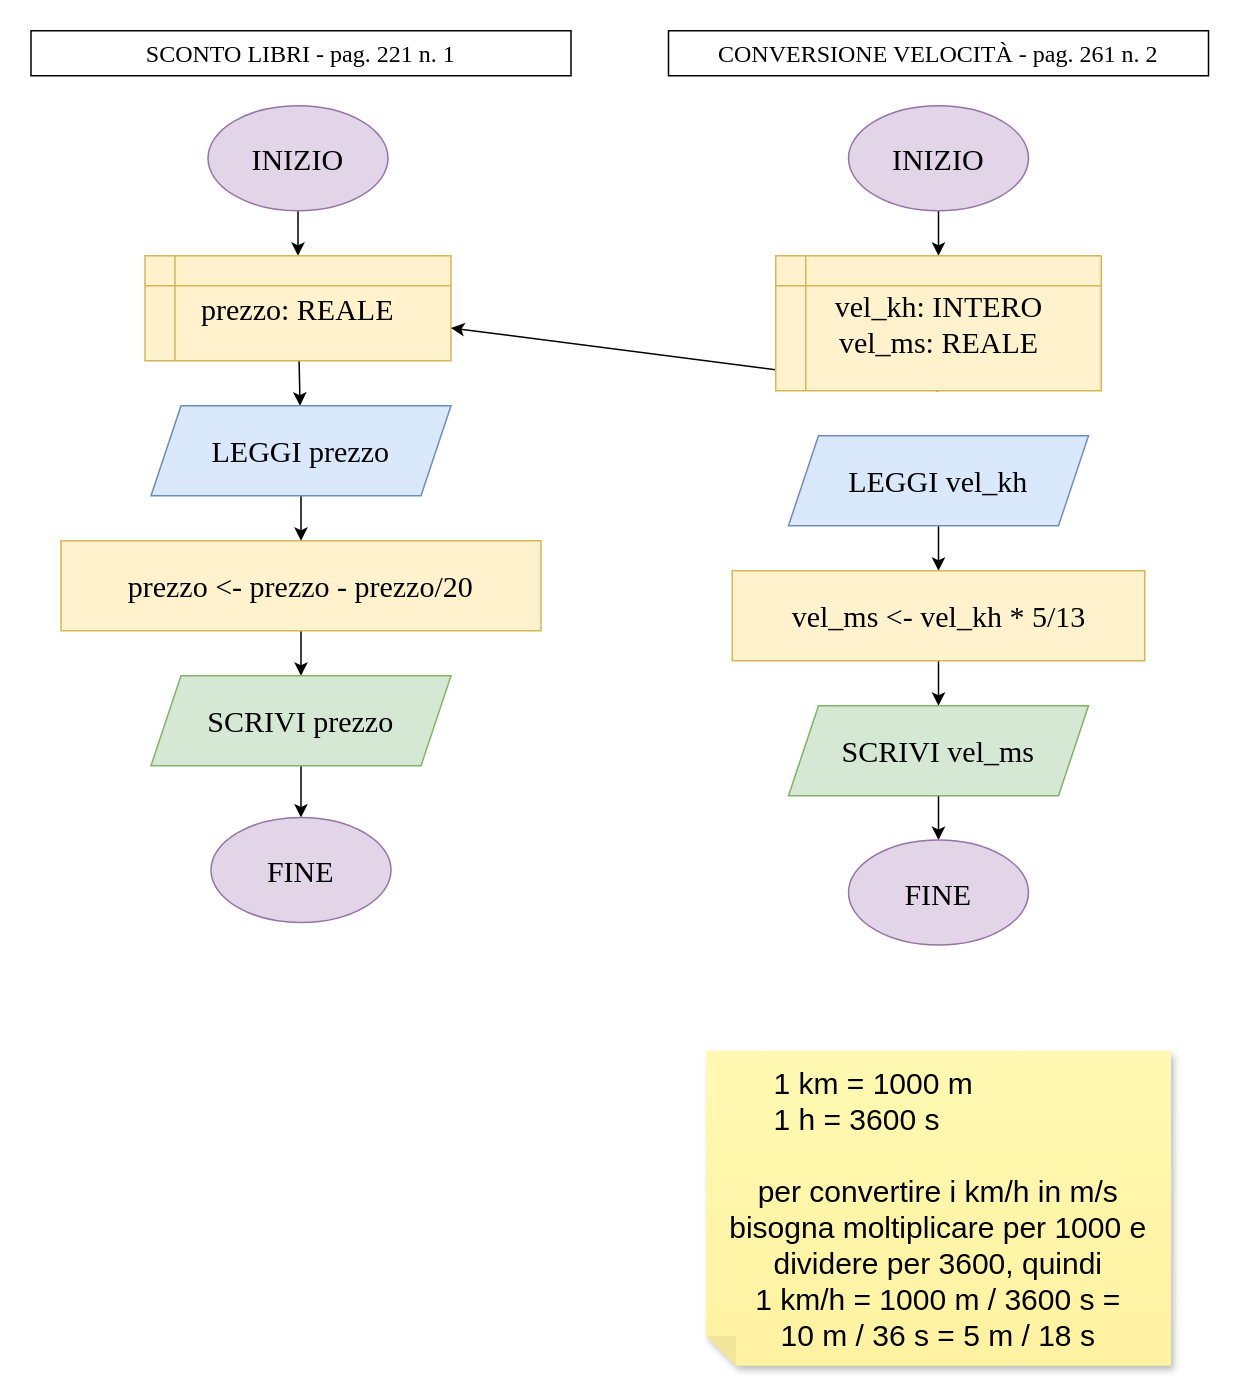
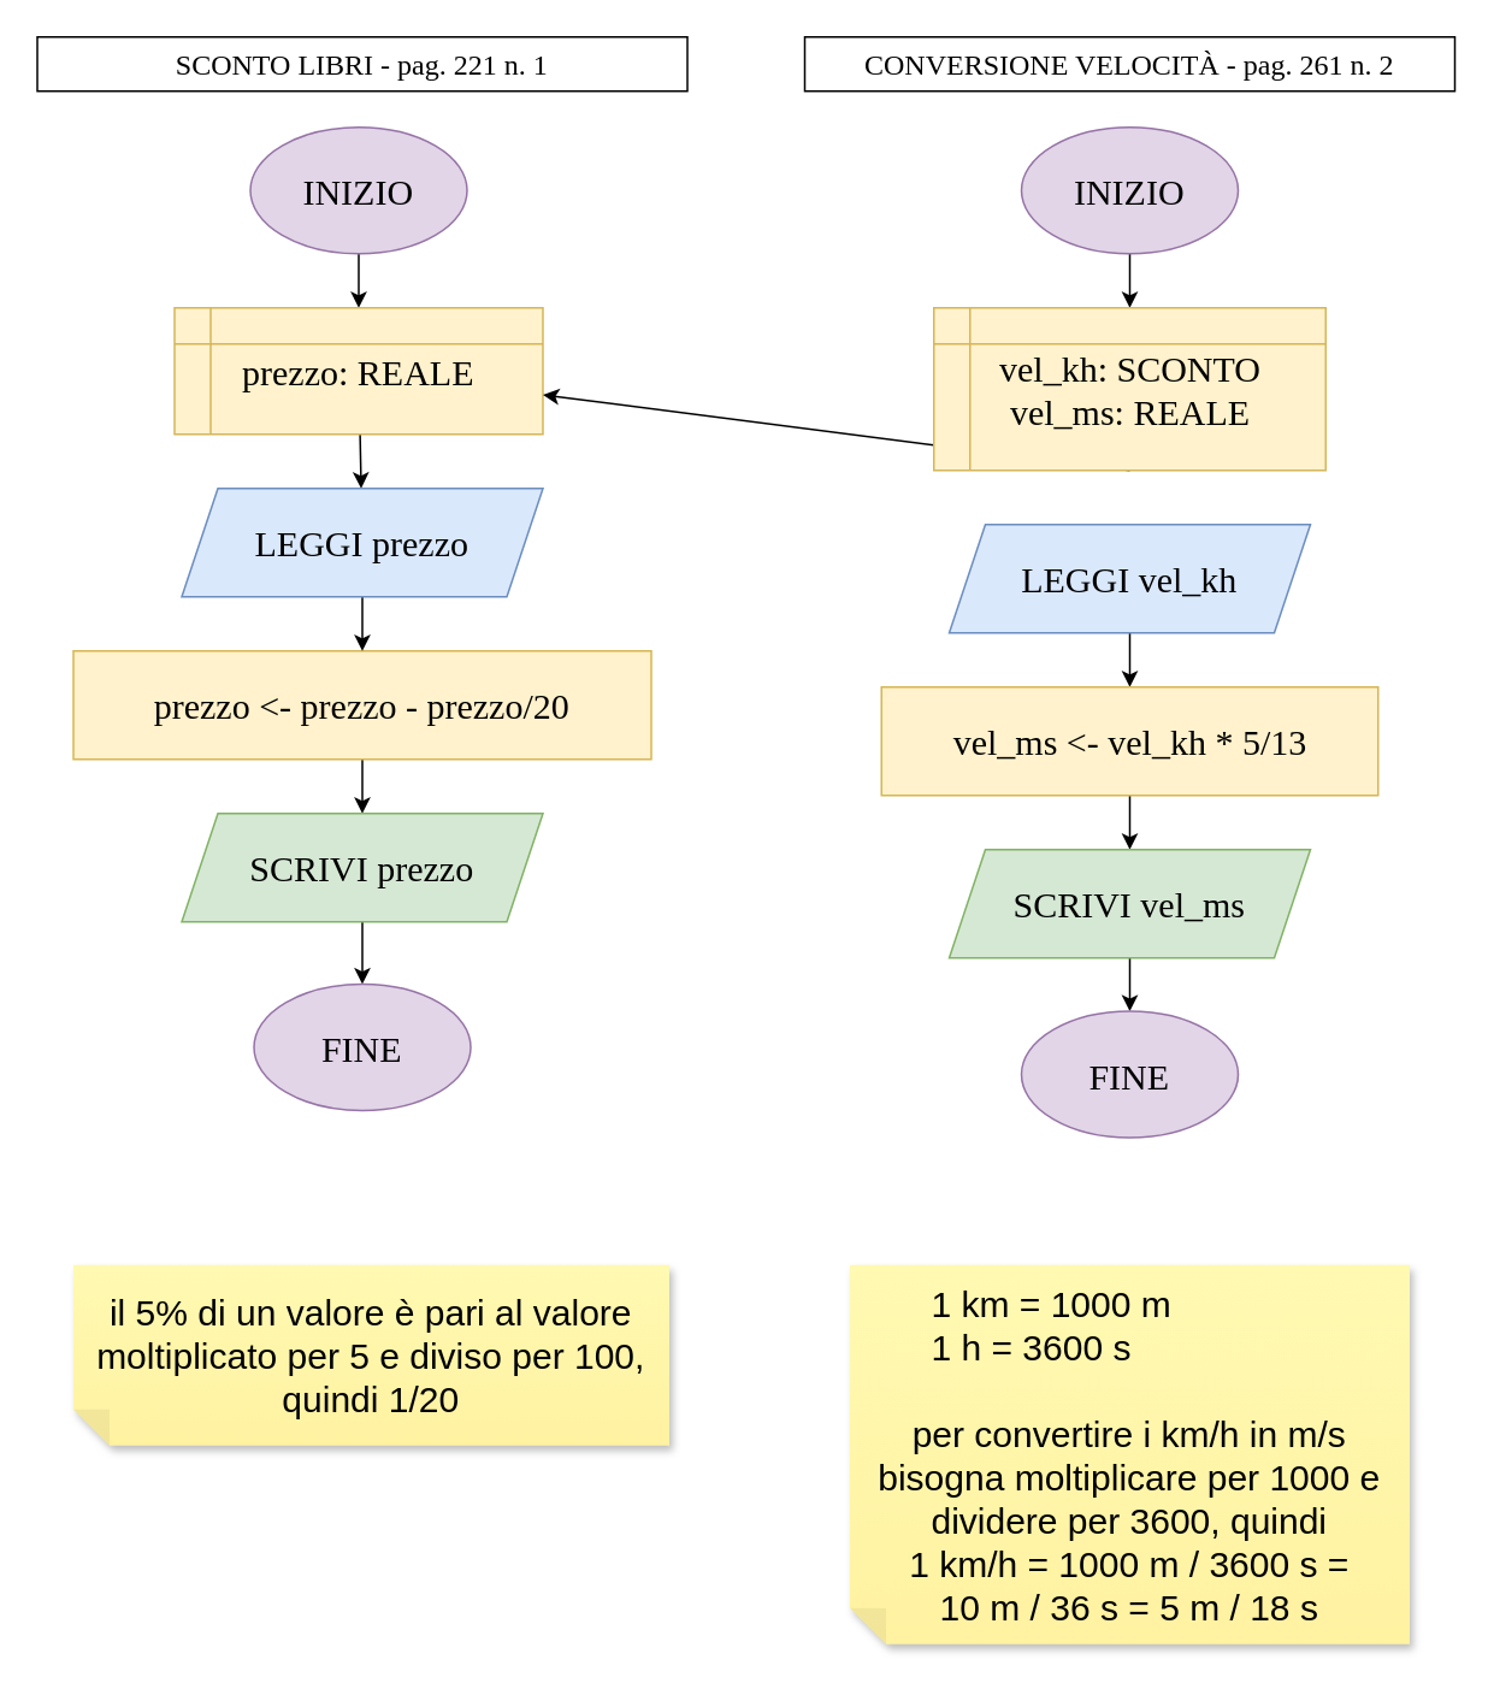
  <mxCell id="0" />
  <mxCell id="1" parent="0" />
  <mxCell id="2" style="edgeStyle=none;html=1;exitX=0.5;exitY=1;exitDx=0;exitDy=0;entryX=0.5;entryY=0;entryDx=0;entryDy=0;fontFamily=Verdana;fontSize=20;" parent="1" source="3" target="5" edge="1"><mxGeometry relative="1" as="geometry" /></mxCell>
  <mxCell id="3" value="INIZIO" style="ellipse;whiteSpace=wrap;html=1;fontSize=20;align=center;fontFamily=Verdana;fillColor=#e1d5e7;strokeColor=#9673a6;" parent="1" vertex="1"><mxGeometry x="138" y="70" width="120" height="70" as="geometry" /></mxCell>
  <mxCell id="4" value="" style="edgeStyle=none;html=1;fontFamily=Verdana;fontSize=20;" parent="1" source="5" target="9" edge="1"><mxGeometry relative="1" as="geometry" /></mxCell>
  <mxCell id="5" value="prezzo: REALE" style="shape=internalStorage;whiteSpace=wrap;html=1;backgroundOutline=1;fontFamily=Verdana;fontSize=20;fillColor=#fff2cc;strokeColor=#d6b656;" parent="1" vertex="1"><mxGeometry x="96" y="170" width="204" height="70" as="geometry" /></mxCell>
  <mxCell id="6" style="edgeStyle=none;html=1;exitX=0.5;exitY=1;exitDx=0;exitDy=0;entryX=0.5;entryY=0;entryDx=0;entryDy=0;fontFamily=Verdana;fontSize=20;" parent="1" source="7" target="11" edge="1"><mxGeometry relative="1" as="geometry" /></mxCell>
  <mxCell id="7" value="prezzo &amp;lt;- prezzo - prezzo/20" style="whiteSpace=wrap;html=1;fontSize=20;fontFamily=Verdana;align=center;fillColor=#fff2cc;strokeColor=#d6b656;" parent="1" vertex="1"><mxGeometry x="40" y="360" width="320" height="60" as="geometry" /></mxCell>
  <mxCell id="8" style="edgeStyle=none;html=1;exitX=0.5;exitY=1;exitDx=0;exitDy=0;entryX=0.5;entryY=0;entryDx=0;entryDy=0;fontFamily=Verdana;fontSize=20;" parent="1" source="9" target="7" edge="1"><mxGeometry relative="1" as="geometry" /></mxCell>
  <mxCell id="9" value="LEGGI prezzo" style="shape=parallelogram;perimeter=parallelogramPerimeter;whiteSpace=wrap;html=1;fixedSize=1;fontSize=20;fontFamily=Verdana;fillColor=#dae8fc;strokeColor=#6c8ebf;" parent="1" vertex="1"><mxGeometry x="100" y="270" width="200" height="60" as="geometry" /></mxCell>
  <mxCell id="10" style="edgeStyle=none;html=1;exitX=0.5;exitY=1;exitDx=0;exitDy=0;entryX=0.5;entryY=0;entryDx=0;entryDy=0;fontFamily=Verdana;fontSize=20;" parent="1" source="11" target="12" edge="1"><mxGeometry relative="1" as="geometry" /></mxCell>
  <mxCell id="11" value="SCRIVI prezzo" style="shape=parallelogram;perimeter=parallelogramPerimeter;whiteSpace=wrap;html=1;fixedSize=1;fontSize=20;fontFamily=Verdana;fillColor=#d5e8d4;strokeColor=#82b366;" parent="1" vertex="1"><mxGeometry x="100" y="450" width="200" height="60" as="geometry" /></mxCell>
  <mxCell id="12" value="FINE" style="ellipse;whiteSpace=wrap;html=1;fontSize=20;align=center;fontFamily=Verdana;fillColor=#e1d5e7;strokeColor=#9673a6;" parent="1" vertex="1"><mxGeometry x="140" y="544.5" width="120" height="70" as="geometry" /></mxCell>
  <mxCell id="13" value="SCONTO LIBRI - pag. 221 n. 1" style="text;html=1;strokeColor=default;fillColor=default;align=center;verticalAlign=middle;whiteSpace=wrap;rounded=0;fontFamily=Verdana;fontSize=16;fontColor=default;" parent="1" vertex="1"><mxGeometry x="20" y="20" width="360" height="30" as="geometry" /></mxCell>
  <mxCell id="14" value="CONVERSIONE VELOCITÀ - pag. 261 n. 2" style="text;html=1;strokeColor=default;fillColor=default;align=center;verticalAlign=middle;whiteSpace=wrap;rounded=0;fontFamily=Verdana;fontSize=16;fontColor=default;" parent="1" vertex="1"><mxGeometry x="445" y="20" width="360" height="30" as="geometry" /></mxCell>
  <mxCell id="15" style="edgeStyle=none;html=1;exitX=0.5;exitY=1;exitDx=0;exitDy=0;entryX=0.5;entryY=0;entryDx=0;entryDy=0;fontSize=16;" parent="1" source="16" target="18" edge="1"><mxGeometry relative="1" as="geometry" /></mxCell>
  <mxCell id="16" value="INIZIO" style="ellipse;whiteSpace=wrap;html=1;fontSize=20;align=center;fontFamily=Verdana;fillColor=#e1d5e7;strokeColor=#9673a6;" parent="1" vertex="1"><mxGeometry x="565" y="70" width="120" height="70" as="geometry" /></mxCell>
  <mxCell id="17" style="edgeStyle=none;html=1;exitX=0.5;exitY=1;exitDx=0;exitDy=0;fontSize=16;" parent="1" source="18" target="5" edge="1"><mxGeometry relative="1" as="geometry" /></mxCell>
- <mxCell id="18" value="vel_kh: INTERO&lt;br&gt;&lt;div style=&quot;&quot;&gt;&lt;span style=&quot;background-color: initial;&quot;&gt;vel_ms: REALE&lt;/span&gt;&lt;/div&gt;" style="shape=internalStorage;whiteSpace=wrap;html=1;backgroundOutline=1;fontFamily=Verdana;fontSize=20;fillColor=#fff2cc;strokeColor=#d6b656;align=center;" parent="1" vertex="1"><mxGeometry x="516.5" y="170" width="217" height="90" as="geometry" /></mxCell>
+ <mxCell id="18" value="vel_kh: SCONTO&lt;br&gt;&lt;div style=&quot;&quot;&gt;&lt;span style=&quot;background-color: initial;&quot;&gt;vel_ms: REALE&lt;/span&gt;&lt;/div&gt;" style="shape=internalStorage;whiteSpace=wrap;html=1;backgroundOutline=1;fontFamily=Verdana;fontSize=20;fillColor=#fff2cc;strokeColor=#d6b656;align=center;" parent="1" vertex="1"><mxGeometry x="516.5" y="170" width="217" height="90" as="geometry" /></mxCell>
  <mxCell id="19" style="edgeStyle=none;html=1;exitX=0.5;exitY=1;exitDx=0;exitDy=0;entryX=0.5;entryY=0;entryDx=0;entryDy=0;fontSize=16;" parent="1" source="20" target="22" edge="1"><mxGeometry relative="1" as="geometry" /></mxCell>
  <mxCell id="20" value="LEGGI vel_kh" style="shape=parallelogram;perimeter=parallelogramPerimeter;whiteSpace=wrap;html=1;fixedSize=1;fontSize=20;fontFamily=Verdana;fillColor=#dae8fc;strokeColor=#6c8ebf;" parent="1" vertex="1"><mxGeometry x="525" y="290" width="200" height="60" as="geometry" /></mxCell>
  <mxCell id="21" style="edgeStyle=none;html=1;exitX=0.5;exitY=1;exitDx=0;exitDy=0;entryX=0.5;entryY=0;entryDx=0;entryDy=0;fontSize=16;" parent="1" source="22" target="24" edge="1"><mxGeometry relative="1" as="geometry" /></mxCell>
  <mxCell id="22" value="vel_ms &amp;lt;- vel_kh * 5/13" style="whiteSpace=wrap;html=1;fontSize=20;fontFamily=Verdana;align=center;fillColor=#fff2cc;strokeColor=#d6b656;" parent="1" vertex="1"><mxGeometry x="487.5" y="380" width="275" height="60" as="geometry" /></mxCell>
  <mxCell id="23" style="edgeStyle=none;html=1;exitX=0.5;exitY=1;exitDx=0;exitDy=0;entryX=0.5;entryY=0;entryDx=0;entryDy=0;fontSize=16;" parent="1" source="24" target="25" edge="1"><mxGeometry relative="1" as="geometry" /></mxCell>
  <mxCell id="24" value="SCRIVI vel_ms" style="shape=parallelogram;perimeter=parallelogramPerimeter;whiteSpace=wrap;html=1;fixedSize=1;fontSize=20;fontFamily=Verdana;fillColor=#d5e8d4;strokeColor=#82b366;" parent="1" vertex="1"><mxGeometry x="525" y="470" width="200" height="60" as="geometry" /></mxCell>
  <mxCell id="25" value="FINE" style="ellipse;whiteSpace=wrap;html=1;fontSize=20;align=center;fontFamily=Verdana;fillColor=#e1d5e7;strokeColor=#9673a6;" parent="1" vertex="1"><mxGeometry x="565" y="559.5" width="120" height="70" as="geometry" /></mxCell>
+ <mxCell id="26" value="il 5% di un valore è pari al valore moltiplicato per 5 e diviso per 100, quindi 1/20" style="shape=note;whiteSpace=wrap;html=1;backgroundOutline=1;fontColor=#000000;darkOpacity=0.05;fillColor=#FFF9B2;strokeColor=none;fillStyle=solid;direction=west;gradientDirection=north;gradientColor=#FFF2A1;shadow=1;size=20;pointerEvents=1;fontSize=20;labelBackgroundColor=none;" parent="1" vertex="1"><mxGeometry x="40" y="700" width="330" height="100" as="geometry" /></mxCell>
  <mxCell id="27" value="&lt;div style=&quot;text-align: left;&quot;&gt;&lt;span style=&quot;background-color: initial;&quot;&gt;&lt;span style=&quot;white-space: pre;&quot;&gt;&#09;&lt;/span&gt;1 km = 1000 m&lt;/span&gt;&lt;/div&gt;&lt;div style=&quot;text-align: left;&quot;&gt;&lt;span style=&quot;background-color: initial;&quot;&gt;&lt;span style=&quot;white-space: pre;&quot;&gt;&#09;&lt;/span&gt;1 h = 3600 s&lt;/span&gt;&lt;/div&gt;&lt;br&gt;per convertire i km/h in m/s bisogna moltiplicare per 1000 e dividere per 3600, quindi&lt;br&gt;1 km/h = 1000 m / 3600 s =&lt;br&gt;10 m / 36 s = 5 m / 18 s" style="shape=note;whiteSpace=wrap;html=1;backgroundOutline=1;fontColor=#000000;darkOpacity=0.05;fillColor=#FFF9B2;strokeColor=none;fillStyle=solid;direction=west;gradientDirection=north;gradientColor=#FFF2A1;shadow=1;size=20;pointerEvents=1;fontSize=20;" parent="1" vertex="1"><mxGeometry x="470" y="700" width="310" height="210" as="geometry" /></mxCell>
